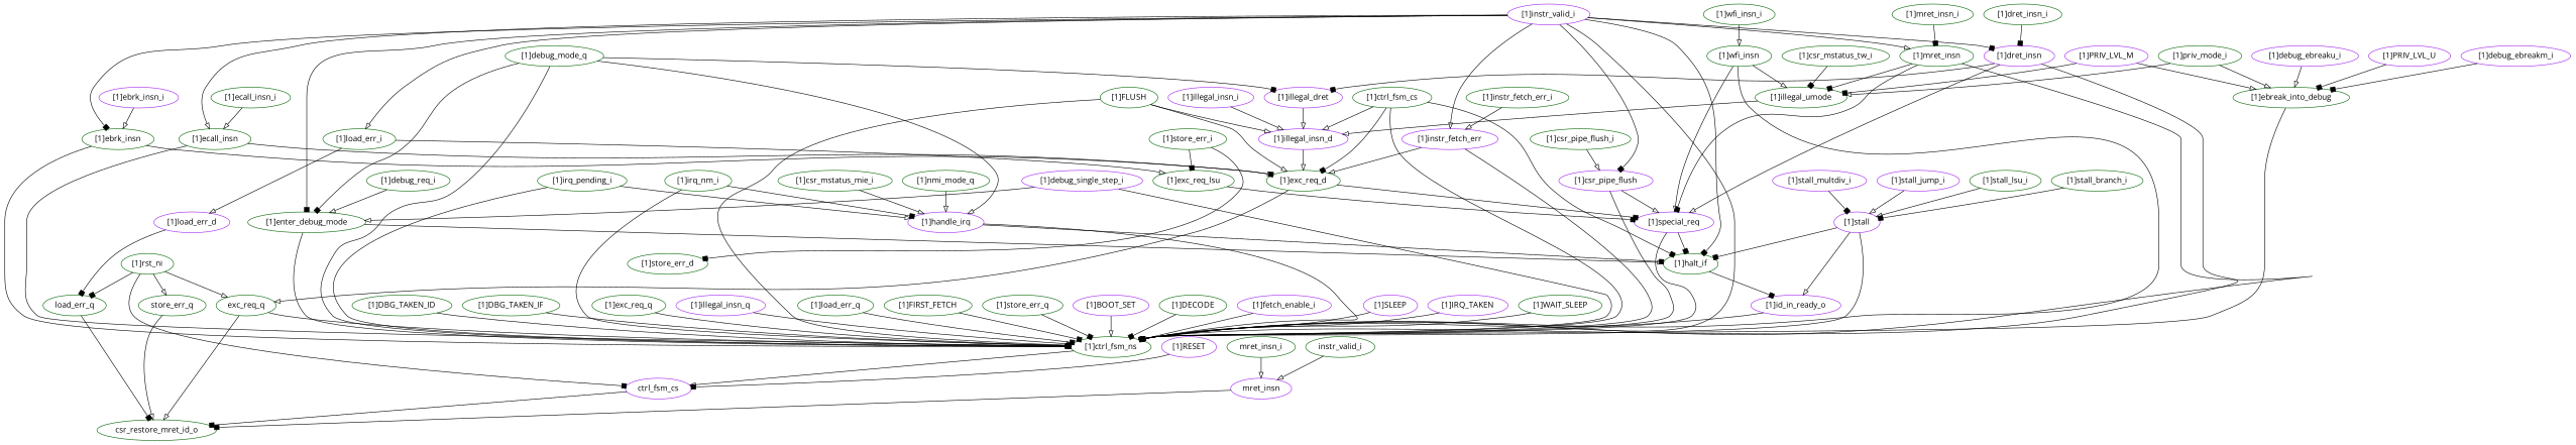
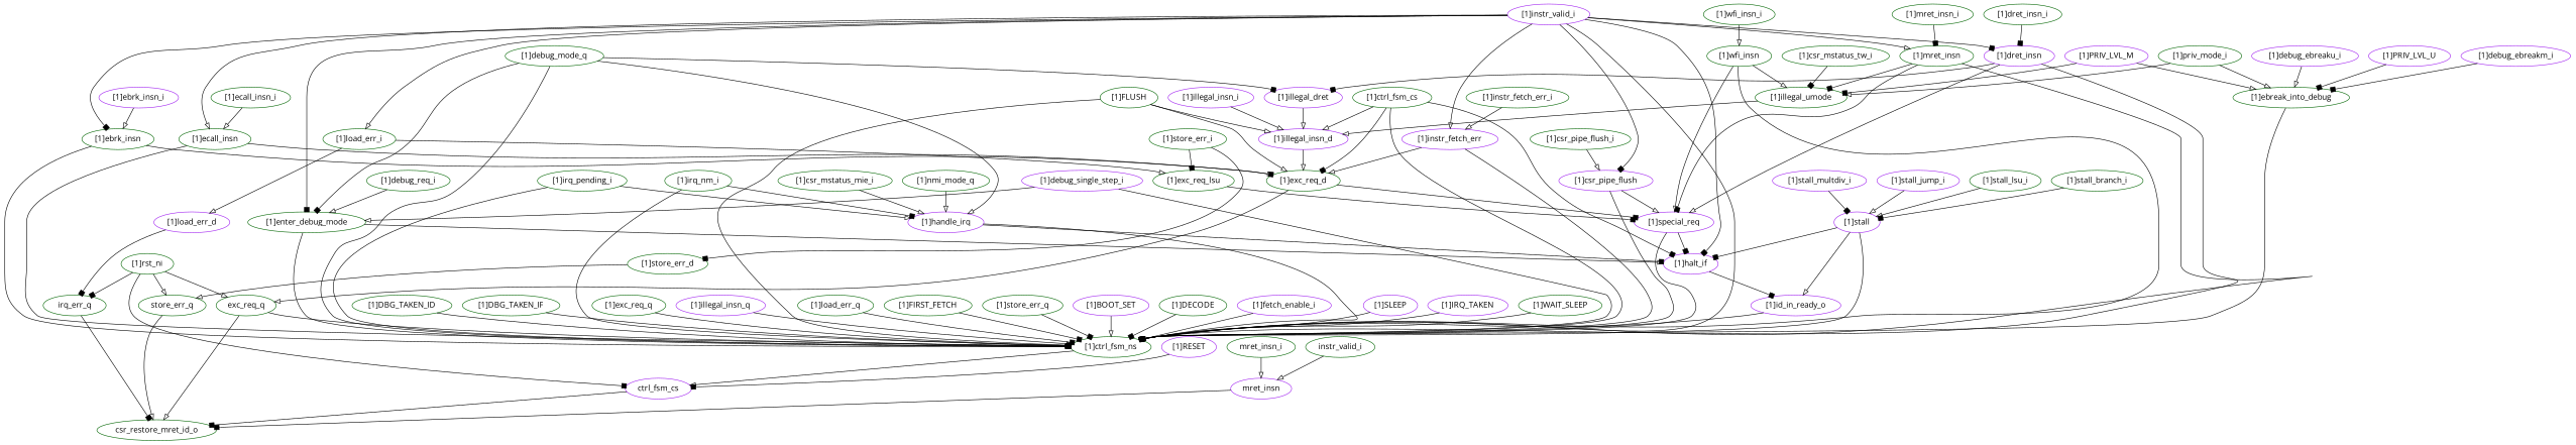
  strict digraph {
    fontname="Open Sans"
    node [color=darkgreen complexity=12 fontname="Open Sans" importance=0.0956586412277 rank=0.0191317282455]
    edge [arrowhead=onormal fontname="Open Sans"]
    "[1]csr_mstatus_tw_i" [complexity=24 importance=0.0565619526396 rank=0.00235674802665]
    "[1]illegal_umode" [complexity=18 importance=0.051564336473 rank=0.00286468535961]
    "[1]illegal_insn_d" [color=purple importance=0.0411251226148 rank=0.00342709355123]
    "[1]exc_req_d" [complexity=5 importance=0.0246337926449 rank=0.00492675852897]
    "[1]special_req" [color=purple complexity=10 importance=0.355658202162 rank=0.0355658202162]
    exc_req_q [complexity=3 importance=0.0136921744102 rank=0.00456405813672]
    "[1]ctrl_fsm_ns" [complexity=3 importance=0.0906610250611 rank=0.030220341687]
-   "[1]halt_if" [complexity=7 importance=0.113501718242 rank=0.0162145311775]
+   "[1]halt_if" [color=purple complexity=7 importance=0.113501718242 rank=0.0162145311775]
    csr_restore_mret_id_o [complexity=0 importance=0.00560230285854 rank=0.0]
    "[1]DBG_TAKEN_ID" [complexity=5]
    ctrl_fsm_cs [color=purple complexity=1 importance=0.0391949257661 rank=0.0391949257661]
    "[1]DBG_TAKEN_IF" [complexity=9 importance=0.27698069135 rank=0.0307756323722]
    "[1]PRIV_LVL_U" [color=purple importance=0.109817976677 rank=0.00915149805643]
    "[1]ebreak_into_debug" [complexity=5 importance=0.104820360511 rank=0.0209640721021]
    "[1]exc_req_q" [complexity=6 importance=0.280072946735 rank=0.0466788244558]
    "[1]id_in_ready_o" [color=purple complexity=4 importance=0.0999774265534 rank=0.0249943566383]
    "[1]dret_insn_i" [complexity=24 importance=0.0595084474561 rank=0.00247951864401]
    "[1]dret_insn" [color=purple complexity=21 importance=0.0545108312895 rank=0.00259575387093]
    "[1]illegal_dret" [color=purple complexity=18 importance=0.0468479876951 rank=0.00260266598306]
    "[1]stall_multdiv_i" [color=purple complexity=17 importance=0.360494989915 rank=0.021205587642]
    "[1]stall" [color=purple importance=0.355497373748 rank=0.0296247811457]
    "[1]illegal_insn_i" [color=purple complexity=18 importance=0.0461227387815 rank=0.00256237437675]
    "[1]PRIV_LVL_M" [color=purple complexity=24 importance=0.0565619526396 rank=0.00235674802665]
    "[1]mret_insn" [complexity=24 importance=0.0592271800673 rank=0.00246779916947]
    "[1]handle_irq" [color=purple importance=0.34986701887 rank=0.0291555849058]
    "[1]csr_pipe_flush_i" [complexity=20 importance=0.368318661923 rank=0.0184159330962]
    "[1]csr_pipe_flush" [color=purple complexity=17 importance=0.363321045757 rank=0.021371826221]
    "[1]illegal_insn_q" [color=purple complexity=4 importance=0.100138527777 rank=0.0250346319441]
    "[1]ctrl_fsm_cs" [complexity=18 importance=0.0747177455224 rank=0.00415098586235]
    "[1]instr_valid_i" [color=purple complexity=15 importance=0.0372942524059 rank=0.00248628349373]
    "[1]ebrk_insn" [importance=0.0322966362392 rank=0.00269138635327]
    "[1]instr_fetch_err" [color=purple importance=0.0322966362392 rank=0.00269138635327]
    "[1]ecall_insn" [importance=0.0322966362392 rank=0.00269138635327]
    "[1]enter_debug_mode" [importance=0.459644992681 rank=0.0383037493901]
    "[1]load_err_i" [complexity=7 importance=0.0253248691527 rank=0.00361783845038]
    "[1]wfi_insn" [complexity=24 importance=0.0592271800673 rank=0.00246779916947]
    "[1]csr_mstatus_mie_i" [complexity=18 importance=0.354864635036 rank=0.0197147019465]
    "[1]RESET" [color=purple complexity=3 importance=0.0441925419328 rank=0.0147308473109]
    mret_insn [color=purple complexity=1 importance=0.0132651464529 rank=0.0132651464529]
    "[1]debug_mode_q" [complexity=21 importance=0.0557157801639 rank=0.00265313238876]
    "[1]irq_pending_i" [complexity=18 importance=0.354864635036 rank=0.0197147019465]
    "[1]stall_jump_i" [color=purple complexity=17 importance=0.360494989915 rank=0.021205587642]
    "[1]priv_mode_i" [complexity=24 importance=0.0565619526396 rank=0.00235674802665]
    "[1]load_err_q" [complexity=6 importance=0.280461083787 rank=0.0467435139646]
    "[1]FIRST_FETCH" [complexity=7 importance=0.186319666289 rank=0.0266170951841]
    store_err_q [complexity=3 importance=0.0140803114626 rank=0.00469343715421]
    "[1]debug_req_i" [complexity=17 importance=0.464642608847 rank=0.0273319181675]
    "[1]store_err_q" [complexity=6 importance=0.280461083787 rank=0.0467435139646]
    "[1]debug_ebreakm_i" [color=purple importance=0.109817976677 rank=0.00915149805643]
    mret_insn_i [complexity=4 importance=0.0182627626196 rank=0.00456569065489]
    "[1]store_err_i" [complexity=7 importance=0.0253248691527 rank=0.00361783845038]
    "[1]store_err_d" [complexity=5 importance=0.020327252986 rank=0.00406545059721]
    "[1]exc_req_lsu" [complexity=17 importance=0.363154469042 rank=0.0213620275907]
    "[1]BOOT_SET" [color=purple complexity=5]
    "[1]rst_ni" [complexity=4 importance=0.032381964987 rank=0.00809549124674]
-   load_err_q [complexity=3 importance=0.0140803114626 rank=0.00469343715421]
+   load_err_q [complexity=3 importance=0.0140803114626 rank=0.00469343715421 label=irq_err_q]
    "[1]debug_ebreaku_i" [color=purple importance=0.109817976677 rank=0.00915149805643]
    "[1]load_err_d" [color=purple complexity=5 importance=0.020327252986 rank=0.00406545059721]
    "[1]ebrk_insn_i" [color=purple complexity=15 importance=0.0372942524059 rank=0.00248628349373]
    "[1]DECODE" [complexity=13 importance=0.911607866777 rank=0.0701236820598]
    "[1]fetch_enable_i" [color=purple complexity=4 rank=0.0239146603069]
    instr_valid_i [complexity=4 importance=0.0182627626196 rank=0.00456569065489]
    "[1]stall_lsu_i" [complexity=17 importance=0.360494989915 rank=0.021205587642]
    "[1]irq_nm_i" [complexity=18 importance=0.354864635036 rank=0.0197147019465]
    "[1]stall_branch_i" [complexity=17 importance=0.360494989915 rank=0.021205587642]
    "[1]wfi_insn_i" [complexity=27 importance=0.064224796234 rank=0.00237869615681]
    "[1]FLUSH" [complexity=18 importance=0.0461227387815 rank=0.00256237437675]
    "[1]mret_insn_i" [complexity=27 importance=0.064224796234 rank=0.00237869615681]
    "[1]SLEEP" [color=purple complexity=5]
    "[1]IRQ_TAKEN" [color=purple complexity=9 importance=0.27698069135 rank=0.0307756323722]
    "[1]instr_fetch_err_i" [complexity=15 importance=0.0372942524059 rank=0.00248628349373]
    "[1]nmi_mode_q" [complexity=18 importance=0.359025193761 rank=0.0199458440979]
    "[1]debug_single_step_i" [color=purple complexity=17 importance=0.464642608847 rank=0.0273319181675]
    "[1]ecall_insn_i" [complexity=15 importance=0.0372942524059 rank=0.00248628349373]
    "[1]WAIT_SLEEP" [complexity=5]
    "[1]csr_mstatus_tw_i" -> "[1]illegal_umode" [arrowhead=box]
    "[1]illegal_umode" -> "[1]illegal_insn_d"
    "[1]illegal_insn_d" -> "[1]exc_req_d"
    "[1]exc_req_d" -> "[1]special_req" [arrowhead=box]
    "[1]exc_req_d" -> exc_req_q
    "[1]special_req" -> "[1]ctrl_fsm_ns"
    "[1]special_req" -> "[1]halt_if" [arrowhead=box]
    exc_req_q -> "[1]ctrl_fsm_ns" [arrowhead=box]
    exc_req_q -> csr_restore_mret_id_o
    "[1]ctrl_fsm_ns" -> ctrl_fsm_cs
    "[1]halt_if" -> "[1]id_in_ready_o" [arrowhead=box]
    "[1]DBG_TAKEN_ID" -> "[1]ctrl_fsm_ns" [arrowhead=box]
    ctrl_fsm_cs -> csr_restore_mret_id_o [arrowhead=box]
    "[1]DBG_TAKEN_IF" -> "[1]ctrl_fsm_ns" [arrowhead=box]
    "[1]PRIV_LVL_U" -> "[1]ebreak_into_debug" [arrowhead=box]
    "[1]ebreak_into_debug" -> "[1]ctrl_fsm_ns"
    "[1]exc_req_q" -> "[1]ctrl_fsm_ns" [arrowhead=box]
    "[1]id_in_ready_o" -> "[1]ctrl_fsm_ns"
    "[1]dret_insn_i" -> "[1]dret_insn" [arrowhead=box]
    "[1]dret_insn" -> "[1]special_req"
    "[1]dret_insn" -> "[1]ctrl_fsm_ns"
    "[1]dret_insn" -> "[1]illegal_dret" [arrowhead=box]
    "[1]illegal_dret" -> "[1]illegal_insn_d"
    "[1]stall_multdiv_i" -> "[1]stall" [arrowhead=box]
    "[1]stall" -> "[1]ctrl_fsm_ns"
    "[1]stall" -> "[1]halt_if" [arrowhead=box]
    "[1]stall" -> "[1]id_in_ready_o"
    "[1]illegal_insn_i" -> "[1]illegal_insn_d"
    "[1]PRIV_LVL_M" -> "[1]illegal_umode" [arrowhead=box]
    "[1]PRIV_LVL_M" -> "[1]ebreak_into_debug"
    "[1]mret_insn" -> "[1]illegal_umode" [arrowhead=box]
    "[1]mret_insn" -> "[1]special_req" [arrowhead=box]
    "[1]mret_insn" -> "[1]ctrl_fsm_ns" [arrowhead=box]
    "[1]handle_irq" -> "[1]ctrl_fsm_ns" [arrowhead=box]
    "[1]handle_irq" -> "[1]halt_if" [arrowhead=box]
    "[1]csr_pipe_flush_i" -> "[1]csr_pipe_flush"
    "[1]csr_pipe_flush" -> "[1]special_req"
    "[1]csr_pipe_flush" -> "[1]ctrl_fsm_ns"
    "[1]illegal_insn_q" -> "[1]ctrl_fsm_ns"
    "[1]ctrl_fsm_cs" -> "[1]illegal_insn_d"
    "[1]ctrl_fsm_cs" -> "[1]exc_req_d" [arrowhead=box]
    "[1]ctrl_fsm_cs" -> "[1]ctrl_fsm_ns"
    "[1]ctrl_fsm_cs" -> "[1]halt_if" [arrowhead=box]
    "[1]instr_valid_i" -> "[1]ctrl_fsm_ns" [arrowhead=box]
    "[1]instr_valid_i" -> "[1]halt_if" [arrowhead=box]
    "[1]instr_valid_i" -> "[1]dret_insn" [arrowhead=box]
    "[1]instr_valid_i" -> "[1]mret_insn"
    "[1]instr_valid_i" -> "[1]csr_pipe_flush" [arrowhead=box]
    "[1]instr_valid_i" -> "[1]ebrk_insn" [arrowhead=box]
    "[1]instr_valid_i" -> "[1]instr_fetch_err"
    "[1]instr_valid_i" -> "[1]ecall_insn"
    "[1]instr_valid_i" -> "[1]enter_debug_mode" [arrowhead=box]
    "[1]instr_valid_i" -> "[1]load_err_i"
    "[1]ebrk_insn" -> "[1]exc_req_d" [arrowhead=box]
    "[1]ebrk_insn" -> "[1]ctrl_fsm_ns"
    "[1]instr_fetch_err" -> "[1]exc_req_d"
    "[1]instr_fetch_err" -> "[1]ctrl_fsm_ns" [arrowhead=box]
    "[1]ecall_insn" -> "[1]exc_req_d"
    "[1]ecall_insn" -> "[1]ctrl_fsm_ns" [arrowhead=box]
    "[1]enter_debug_mode" -> "[1]ctrl_fsm_ns" [arrowhead=box]
    "[1]enter_debug_mode" -> "[1]halt_if"
    "[1]load_err_i" -> "[1]exc_req_lsu"
    "[1]load_err_i" -> "[1]load_err_d"
    "[1]wfi_insn" -> "[1]illegal_umode"
    "[1]wfi_insn" -> "[1]special_req"
    "[1]wfi_insn" -> "[1]ctrl_fsm_ns" [arrowhead=box]
    "[1]csr_mstatus_mie_i" -> "[1]handle_irq"
    "[1]RESET" -> ctrl_fsm_cs [arrowhead=box]
    mret_insn -> csr_restore_mret_id_o [arrowhead=box]
    "[1]debug_mode_q" -> "[1]ctrl_fsm_ns" [arrowhead=box]
    "[1]debug_mode_q" -> "[1]illegal_dret" [arrowhead=box]
    "[1]debug_mode_q" -> "[1]handle_irq"
    "[1]debug_mode_q" -> "[1]enter_debug_mode" [arrowhead=box]
    "[1]irq_pending_i" -> "[1]ctrl_fsm_ns"
    "[1]irq_pending_i" -> "[1]handle_irq"
    "[1]stall_jump_i" -> "[1]stall"
    "[1]priv_mode_i" -> "[1]illegal_umode"
    "[1]priv_mode_i" -> "[1]ebreak_into_debug"
    "[1]load_err_q" -> "[1]ctrl_fsm_ns" [arrowhead=box]
    "[1]FIRST_FETCH" -> "[1]ctrl_fsm_ns" [arrowhead=box]
    store_err_q -> csr_restore_mret_id_o
    "[1]debug_req_i" -> "[1]enter_debug_mode"
    "[1]store_err_q" -> "[1]ctrl_fsm_ns" [arrowhead=box]
    "[1]debug_ebreakm_i" -> "[1]ebreak_into_debug" [arrowhead=box]
    mret_insn_i -> mret_insn
    "[1]store_err_i" -> "[1]store_err_d" [arrowhead=box]
    "[1]store_err_i" -> "[1]exc_req_lsu" [arrowhead=box]
+   "[1]store_err_d" -> store_err_q
    "[1]exc_req_lsu" -> "[1]special_req" [arrowhead=box]
    "[1]BOOT_SET" -> "[1]ctrl_fsm_ns"
    "[1]rst_ni" -> exc_req_q
    "[1]rst_ni" -> ctrl_fsm_cs [arrowhead=box]
    "[1]rst_ni" -> store_err_q
    "[1]rst_ni" -> load_err_q [arrowhead=box]
    load_err_q -> csr_restore_mret_id_o [arrowhead=box]
    "[1]debug_ebreaku_i" -> "[1]ebreak_into_debug"
    "[1]load_err_d" -> load_err_q [arrowhead=box]
    "[1]ebrk_insn_i" -> "[1]ebrk_insn"
    "[1]DECODE" -> "[1]ctrl_fsm_ns" [arrowhead=box]
    "[1]fetch_enable_i" -> "[1]ctrl_fsm_ns"
    instr_valid_i -> mret_insn
    "[1]stall_lsu_i" -> "[1]stall"
    "[1]irq_nm_i" -> "[1]ctrl_fsm_ns"
    "[1]irq_nm_i" -> "[1]handle_irq" [arrowhead=box]
    "[1]stall_branch_i" -> "[1]stall" [arrowhead=box]
    "[1]wfi_insn_i" -> "[1]wfi_insn"
    "[1]FLUSH" -> "[1]illegal_insn_d"
    "[1]FLUSH" -> "[1]exc_req_d"
    "[1]FLUSH" -> "[1]ctrl_fsm_ns" [arrowhead=box]
    "[1]mret_insn_i" -> "[1]mret_insn" [arrowhead=box]
    "[1]SLEEP" -> "[1]ctrl_fsm_ns"
    "[1]IRQ_TAKEN" -> "[1]ctrl_fsm_ns" [arrowhead=box]
    "[1]instr_fetch_err_i" -> "[1]instr_fetch_err"
    "[1]nmi_mode_q" -> "[1]handle_irq"
    "[1]debug_single_step_i" -> "[1]ctrl_fsm_ns"
    "[1]debug_single_step_i" -> "[1]enter_debug_mode"
    "[1]ecall_insn_i" -> "[1]ecall_insn"
    "[1]WAIT_SLEEP" -> "[1]ctrl_fsm_ns" [arrowhead=box]
  }
